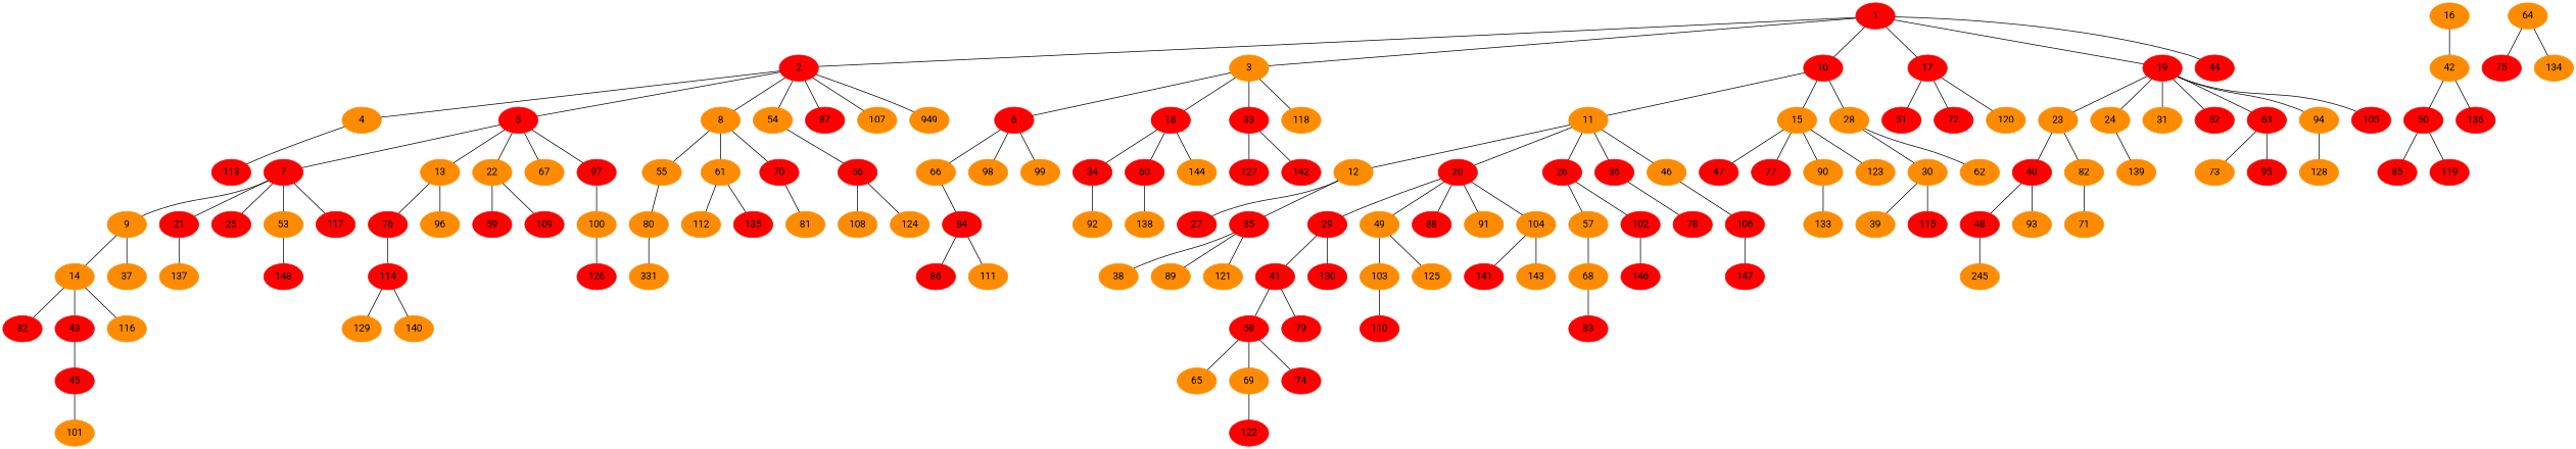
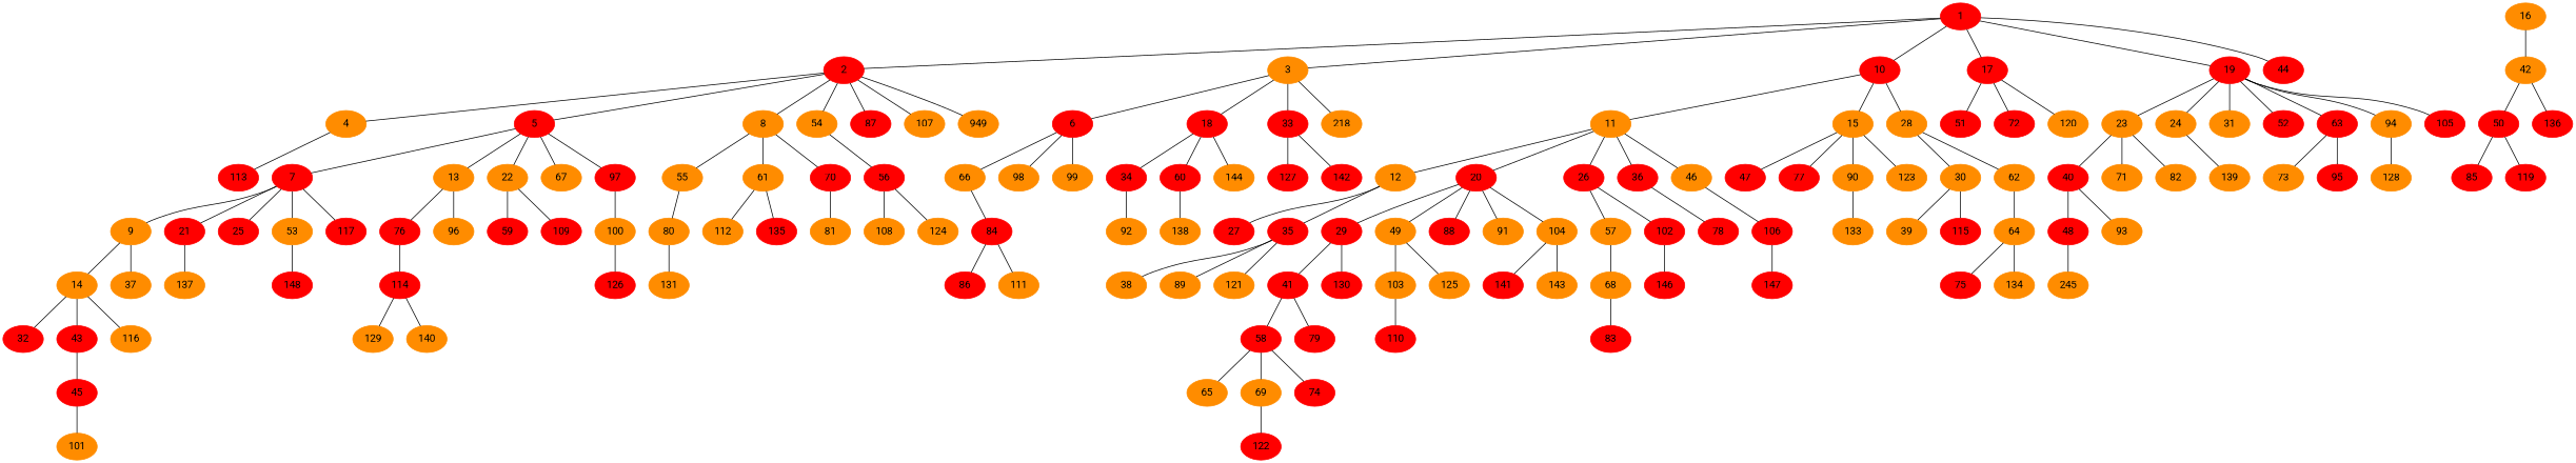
  graph {
    fontname=Roboto
    node [color=darkorange fontname=Roboto style=filled]
    edge [fontname=Roboto]
    1 [color=red]
    2 [color=red]
    3
    10 [color=red]
    17 [color=red]
    19 [color=red]
    44 [color=red]
    4
    5 [color=red]
    8
    54
    87 [color=red]
    107
    n14 [label=949]
    6 [color=red]
    18 [color=red]
    33 [color=red]
-   118
+   118 [label=218]
    11
    15
    28
    51 [color=red]
    72 [color=red]
    120
    23
    24
    31
    52 [color=red]
    63 [color=red]
    94
    105 [color=red]
    113 [color=red]
    7 [color=red]
    13
    22
    67
    97 [color=red]
    55
    61
    70 [color=red]
    56 [color=red]
    66
    98
    99
    34 [color=red]
    60 [color=red]
    144
    127 [color=red]
    142 [color=red]
    9
    21 [color=red]
    25 [color=red]
    53
    117 [color=red]
    76 [color=red]
    96
    59 [color=red]
    109 [color=red]
    100
    84 [color=red]
    14
    37
    137
    148 [color=red]
    80
    112
    135 [color=red]
    81
    32 [color=red]
    43 [color=red]
    116
    12
    20 [color=red]
    26 [color=red]
    36 [color=red]
    46
    47 [color=red]
    77 [color=red]
    90
    123
    30
    62
    27 [color=red]
    35 [color=red]
    29 [color=red]
    49
    88 [color=red]
    91
    104
    57
    102 [color=red]
    78 [color=red]
    106 [color=red]
    38
    89
    121
    16
    42
    114 [color=red]
    45 [color=red]
    133
    50 [color=red]
    136 [color=red]
    92
    138
    40 [color=red]
    71
    82
    139
    73
    95 [color=red]
    128
    41 [color=red]
    130 [color=red]
    103
    125
    141 [color=red]
    143
    48 [color=red]
    93
    68
    146 [color=red]
    39
    115 [color=red]
    64
    58 [color=red]
    79 [color=red]
    n128 [label=245]
    65
    69
    74 [color=red]
    85 [color=red]
    119 [color=red]
    101
    147 [color=red]
    110 [color=red]
    108
    124
-   131 [label=331]
+   131
    83 [color=red]
    122 [color=red]
    75 [color=red]
    134
    86 [color=red]
    111
    129
    140
    126 [color=red]
    1 -- 2
    1 -- 3
    1 -- 10
    1 -- 17
    1 -- 19
    1 -- 44
    2 -- 4
    2 -- 5
    2 -- 8
    2 -- 54
    2 -- 87
    2 -- 107
    2 -- n14
    3 -- 6
    3 -- 18
    3 -- 33
    3 -- 118
    10 -- 11
    10 -- 15
    10 -- 28
    17 -- 51
    17 -- 72
    17 -- 120
    19 -- 23
    19 -- 24
    19 -- 31
    19 -- 52
    19 -- 63
    19 -- 94
    19 -- 105
    4 -- 113
    5 -- 7
    5 -- 13
    5 -- 22
    5 -- 67
    5 -- 97
    8 -- 55
    8 -- 61
    8 -- 70
    54 -- 56
    6 -- 66
    6 -- 98
    6 -- 99
    18 -- 34
    18 -- 60
    18 -- 144
    33 -- 127
    33 -- 142
    11 -- 12
    11 -- 20
    11 -- 26
    11 -- 36
    11 -- 46
    15 -- 47
    15 -- 77
    15 -- 90
    15 -- 123
    28 -- 30
    28 -- 62
    23 -- 40
-   82 -- 71
+   23 -- 71
    23 -- 82
    24 -- 139
    63 -- 73
    63 -- 95
    94 -- 128
    7 -- 9
    7 -- 21
    7 -- 25
    7 -- 53
    7 -- 117
    13 -- 76
    13 -- 96
    22 -- 59
    22 -- 109
    97 -- 100
    55 -- 80
    61 -- 112
    61 -- 135
    70 -- 81
    56 -- 108
    56 -- 124
    66 -- 84
    34 -- 92
    60 -- 138
    9 -- 14
    9 -- 37
    21 -- 137
    53 -- 148
    76 -- 114
    100 -- 126
    84 -- 86
    84 -- 111
    14 -- 32
    14 -- 43
    14 -- 116
    80 -- 131
    43 -- 45
    12 -- 27
    12 -- 35
    20 -- 29
    20 -- 49
    20 -- 88
    20 -- 91
    20 -- 104
    26 -- 57
    26 -- 102
    36 -- 78
    46 -- 106
    90 -- 133
    30 -- 39
    30 -- 115
+   62 -- 64
    35 -- 38
    35 -- 89
    35 -- 121
    29 -- 41
    29 -- 130
    49 -- 103
    49 -- 125
    104 -- 141
    104 -- 143
    57 -- 68
    102 -- 146
    106 -- 147
    16 -- 42
    42 -- 50
    42 -- 136
    114 -- 129
    114 -- 140
    45 -- 101
    50 -- 85
    50 -- 119
    40 -- 48
    40 -- 93
    41 -- 58
    41 -- 79
    103 -- 110
    48 -- n128
    68 -- 83
    64 -- 75
    64 -- 134
    58 -- 65
    58 -- 69
    58 -- 74
    69 -- 122
  }
